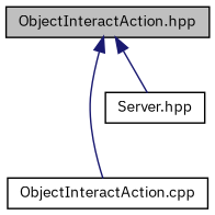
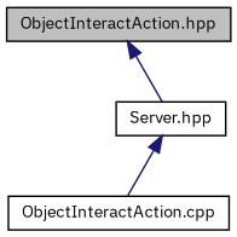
  digraph {
    fontname="IBM Plex Sans"
    node [color=black fillcolor=white fontname="IBM Plex Sans" fontsize=10 shape=record style=filled]
    edge [color=midnightblue dir=back fontname="IBM Plex Sans" fontsize=10 labelfontname=Helvetica labelfontsize=10 style=solid]
    n1 [fillcolor=grey75 fontcolor=black height=0.2 label="ObjectInteractAction.hpp" width=0.4]
    n2 [height=0.2 label="ObjectInteractAction.cpp" width=0.4]
    n3 [height=0.2 label="Server.hpp" width=0.4]
-   n1 -> n2
+   n3 -> n2
    n1 -> n3
  }
